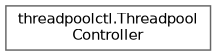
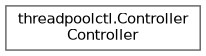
  digraph {
    rankdir=LR
-   n1 [color=grey40 fillcolor=white fontname=Helvetica fontsize=10 height=0.2 label="threadpoolctl.Threadpool\lController" shape=box style=filled width=0.4]
+   n1 [color=grey40 fillcolor=white fontname=Helvetica fontsize=10 height=0.2 label="threadpoolctl.Controller\lController" shape=box style=filled width=0.4]
  }
